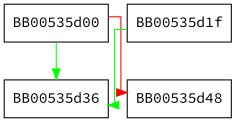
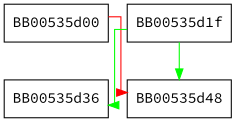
  digraph {
    fontname="Source Code Pro"
    splines=ortho
    node [fontname="Source Code Pro" shape=box]
    edge [color=green fontname="Source Code Pro"]
    BB00535d00
    BB00535d36
    BB00535d48
    BB00535d1f
-   BB00535d00 -> BB00535d36
    BB00535d00 -> BB00535d48 [color=red]
    BB00535d1f -> BB00535d36
+   BB00535d1f -> BB00535d48
  }
